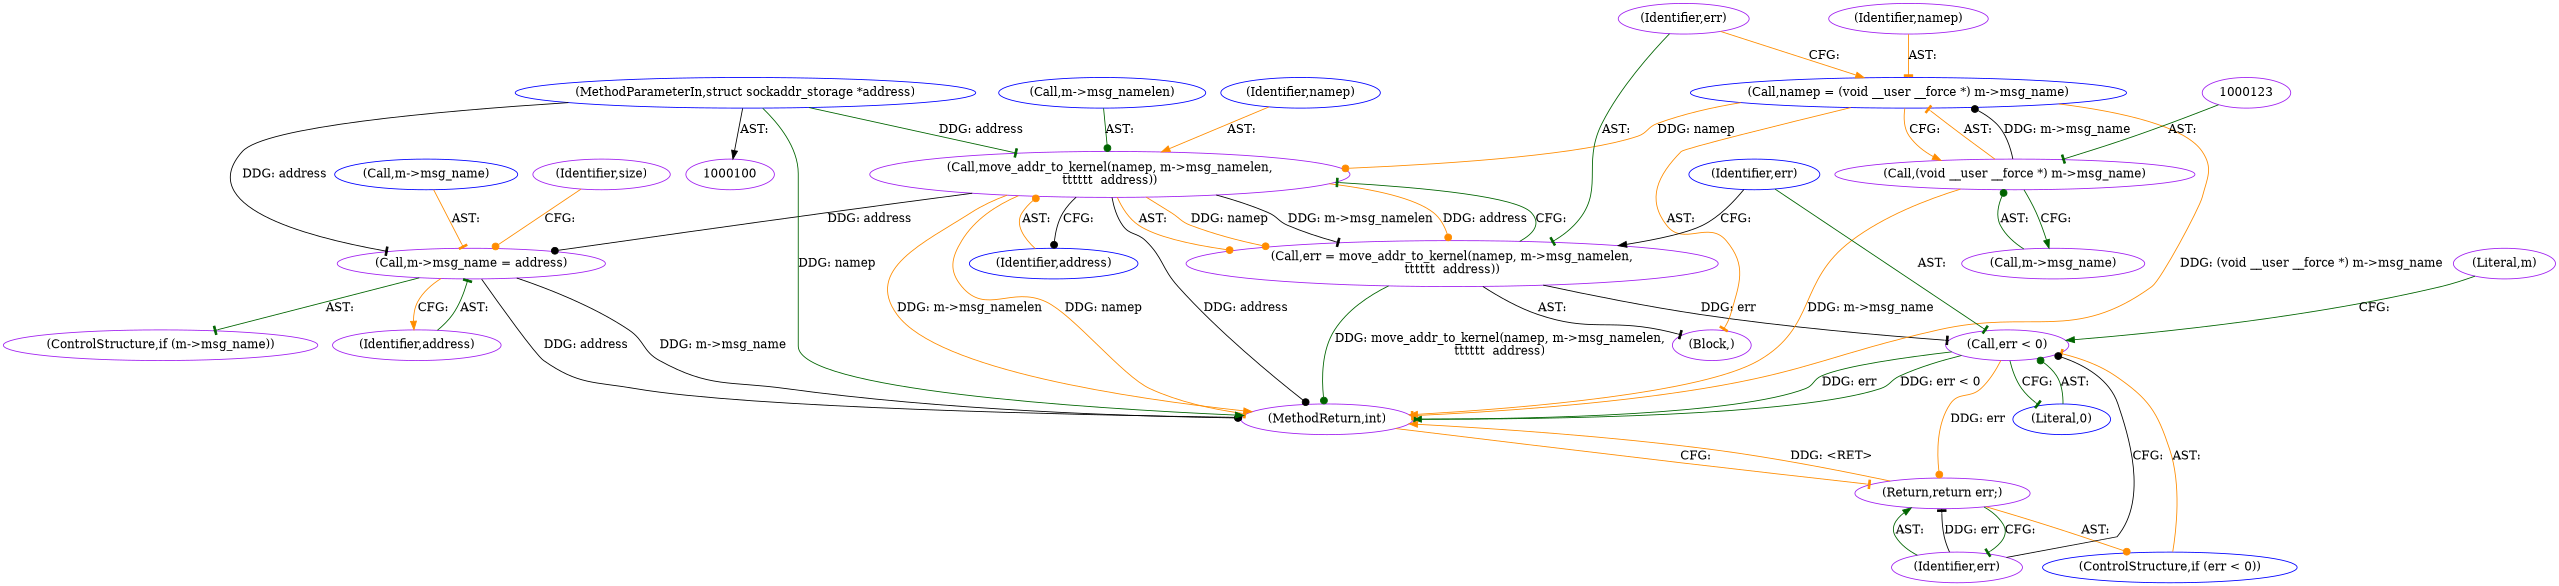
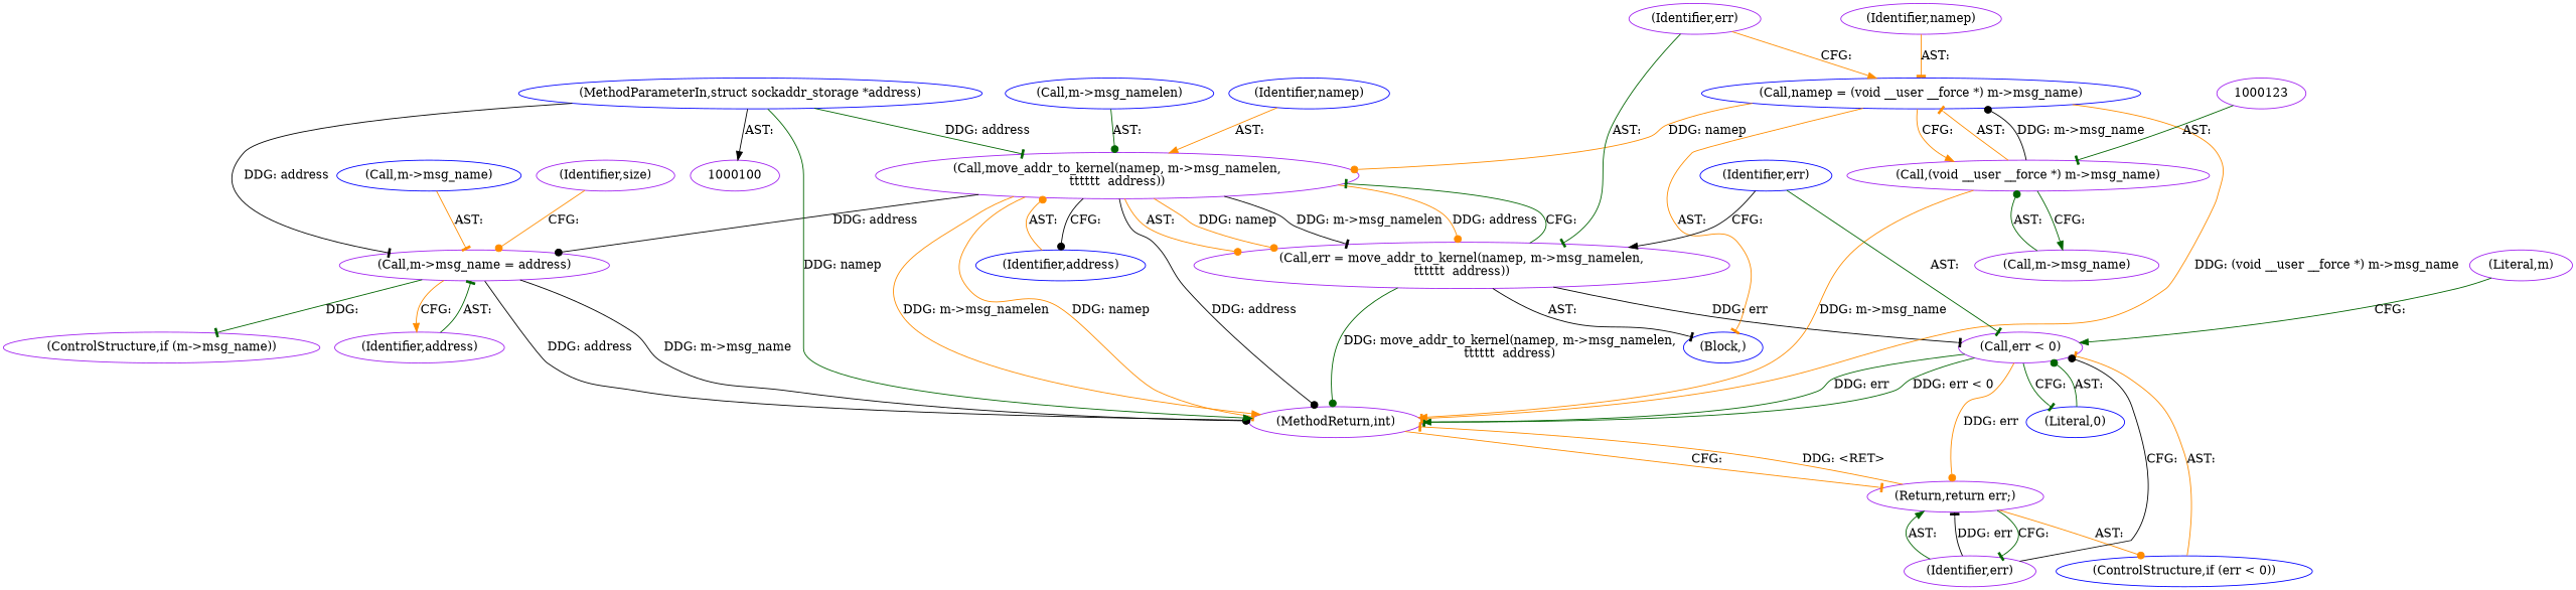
  digraph {
    node [color=purple]
    edge [arrowhead=tee color=darkorange]
    n1 [label="(Call,move_addr_to_kernel(namep, m->msg_namelen,\n\t\t\t\t\t\t  address))"]
    n2 [label="(Call,err = move_addr_to_kernel(namep, m->msg_namelen,\n\t\t\t\t\t\t  address))"]
    n3 [label="(Call,m->msg_name = address)"]
    n4 [color=blue label="(Identifier,address)"]
    n5 [label="(MethodReturn,int)"]
-   n6 [label="(Block,)"]
+   n6 [color=blue label="(Block,)"]
    n7 [label="(Call,err < 0)"]
    n8 [label="(Identifier,address)"]
    n9 [label="(ControlStructure,if (m->msg_name))"]
    n10 [label="(Return,return err;)"]
    n11 [color=blue label="(Call,namep = (void __user __force *) m->msg_name)"]
    n12 [label="(Call,(void __user __force *) m->msg_name)"]
    n13 [label="(Call,m->msg_name)"]
    n14 [color=blue label="(MethodParameterIn,struct sockaddr_storage *address)"]
    1000100
    n16 [color=blue label="(Literal,0)"]
    n17 [color=blue label="(ControlStructure,if (err < 0))"]
    n18 [label="(Identifier,err)"]
    n19 [color=blue label="(Identifier,namep)"]
    n20 [label="(Identifier,size)"]
    n21 [color=blue label="(Identifier,err)"]
    n22 [label="(Literal,m)"]
    n23 [color=blue label="(Call,m->msg_namelen)"]
    n24 [color=blue label="(Call,m->msg_name)"]
    n25 [label="(Identifier,err)"]
    n26 [label="(Identifier,namep)"]
    1000123
    n1 -> n2 [arrowhead=dot label="AST: "]
    n1 -> n2 [arrowhead=dot label="DDG: namep"]
    n1 -> n2 [color=black label="DDG: m->msg_namelen"]
    n1 -> n2 [arrowhead=dot label="DDG: address"]
    n1 -> n3 [arrowhead=dot color=black label="DDG: address"]
    n1 -> n4 [arrowhead=dot color=black label="CFG: "]
    n1 -> n5 [label="DDG: namep"]
    n1 -> n5 [arrowhead=dot color=black label="DDG: address"]
    n1 -> n5 [arrowhead=normal label="DDG: m->msg_namelen"]
    n2 -> n1 [color=darkgreen label="CFG: "]
    n2 -> n5 [arrowhead=dot color=darkgreen label="DDG: move_addr_to_kernel(namep, m->msg_namelen,\n\t\t\t\t\t\t  address)"]
    n2 -> n6 [color=black label="AST: "]
    n2 -> n7 [color=black label="DDG: err"]
    n3 -> n5 [arrowhead=dot color=black label="DDG: address"]
    n3 -> n5 [arrowhead=dot color=black label="DDG: m->msg_name"]
    n3 -> n8 [arrowhead=normal label="CFG: "]
-   n3 -> n9 [color=darkgreen label="AST: "]
+   n3 -> n9 [color=darkgreen label="DDG: "]
    n4 -> n1 [arrowhead=dot label="AST: "]
    n5 -> n10 [label="CFG: "]
    n7 -> n5 [color=darkgreen label="DDG: err < 0"]
    n7 -> n5 [arrowhead=normal color=darkgreen label="DDG: err"]
    n7 -> n10 [arrowhead=dot label="DDG: err"]
    n7 -> n16 [color=darkgreen label="CFG: "]
    n8 -> n3 [color=darkgreen label="AST: "]
-   n10 -> n5 [arrowhead=normal label="DDG: <RET>"]
+   n10 -> n5 [label="DDG: <RET>"]
    n10 -> n17 [arrowhead=dot label="AST: "]
    n10 -> n18 [color=darkgreen label="CFG: "]
    n11 -> n1 [arrowhead=dot label="DDG: namep"]
    n11 -> n5 [label="DDG: (void __user __force *) m->msg_name"]
    n11 -> n6 [label="AST: "]
    n11 -> n12 [arrowhead=normal label="CFG: "]
    n12 -> n5 [arrowhead=normal label="DDG: m->msg_name"]
    n12 -> n11 [label="AST: "]
    n12 -> n11 [arrowhead=dot color=black label="DDG: m->msg_name"]
    n12 -> n13 [arrowhead=normal color=darkgreen label="CFG: "]
    n13 -> n12 [arrowhead=dot color=darkgreen label="AST: "]
    n14 -> n1 [color=darkgreen label="DDG: address"]
    n14 -> n3 [color=black label="DDG: address"]
    n14 -> n5 [arrowhead=normal color=darkgreen label="DDG: namep"]
    n14 -> 1000100 [arrowhead=normal color=black label="AST: "]
    n16 -> n7 [arrowhead=dot color=darkgreen label="AST: "]
    n17 -> n7 [label="AST: "]
    n18 -> n7 [arrowhead=dot color=black label="CFG: "]
    n18 -> n10 [arrowhead=normal color=darkgreen label="AST: "]
    n18 -> n10 [color=black label="DDG: err"]
    n19 -> n1 [arrowhead=normal label="AST: "]
    n20 -> n3 [arrowhead=dot label="CFG: "]
    n21 -> n2 [arrowhead=normal color=black label="CFG: "]
    n21 -> n7 [color=darkgreen label="AST: "]
    n22 -> n7 [arrowhead=normal color=darkgreen label="CFG: "]
    n23 -> n1 [arrowhead=dot color=darkgreen label="AST: "]
    n24 -> n3 [label="AST: "]
    n25 -> n2 [color=darkgreen label="AST: "]
    n25 -> n11 [arrowhead=normal label="CFG: "]
    n26 -> n11 [label="AST: "]
    1000123 -> n12 [color=darkgreen label="AST: "]
  }
